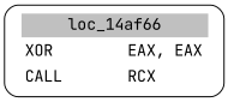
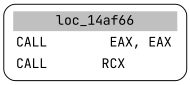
  digraph {
    rankdir=LR
    fontname="JetBrains Mono"
-   n1 [fontname="JetBrains Mono" label=<<table border="0" cellborder="0" cellpadding="3"><tr><td align="center" colspan="2" bgcolor="grey">loc_14af66</td></tr><tr><td align="left">XOR        EAX, EAX</td></tr><tr><td align="left">CALL       RCX</td></tr></table>> shape=Mrecord]
+   n1 [fontname="JetBrains Mono" label=<<table border="0" cellborder="0" cellpadding="3"><tr><td align="center" colspan="2" bgcolor="grey">loc_14af66</td></tr><tr><td align="left">CALL        EAX, EAX</td></tr><tr><td align="left">CALL       RCX</td></tr></table>> shape=Mrecord]
  }
